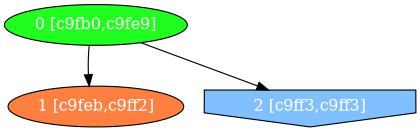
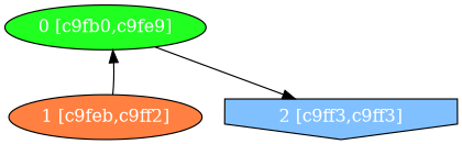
  digraph {
    node [fontcolor="#ffffff" shape=oval style=filled]
    n1 [fillcolor="#20FF20" label="0 [c9fb0,c9fe9]"]
    n2 [fillcolor="#FF8040" label="1 [c9feb,c9ff2]"]
    n3 [fillcolor="#80C0FF" label="2 [c9ff3,c9ff3]" shape=invhouse]
-   n1 -> n2
+   n2 -> n1
    n1 -> n3
  }
